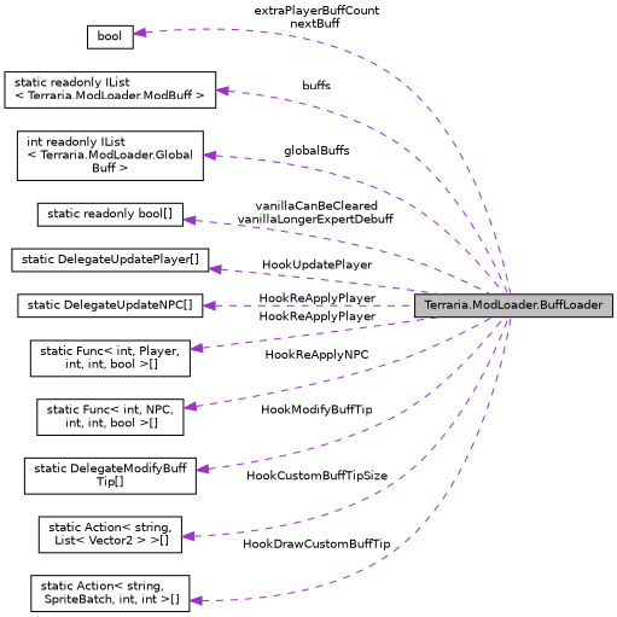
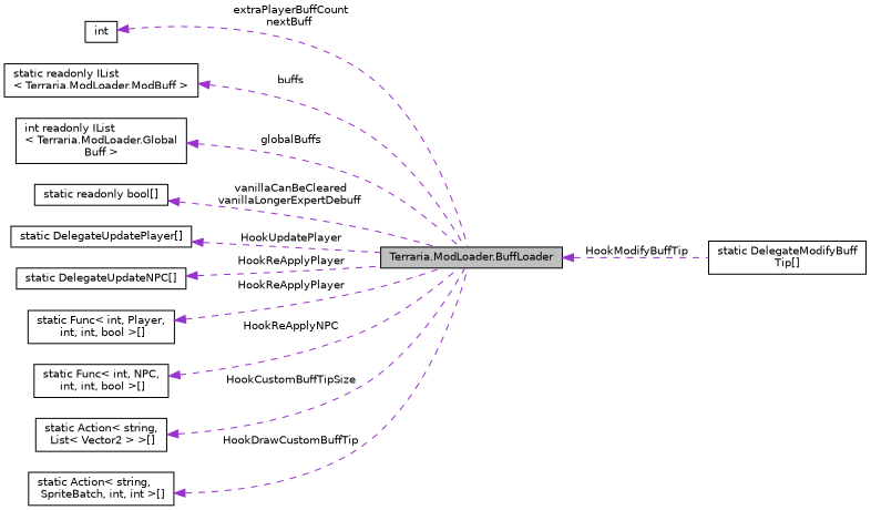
  digraph {
    rankdir=LR
    node [color=black fillcolor=white fontname=Helvetica fontsize=10 shape=record style=filled]
    edge [color=darkorchid3 dir=back fontname=Helvetica fontsize=10 labelfontname=Helvetica labelfontsize=10 style=dashed]
    n1 [fillcolor=grey75 fontcolor=black height=0.2 label="Terraria.ModLoader.BuffLoader" width=0.4]
-   n2 [height=0.2 label=bool width=0.4]
+   n2 [height=0.2 label=int width=0.4]
    n3 [height=0.2 label="static readonly IList\l\< Terraria.ModLoader.ModBuff \>" width=0.4]
    n4 [height=0.2 label="int readonly IList\l\< Terraria.ModLoader.Global\lBuff \>" width=0.4]
    n5 [height=0.2 label="static readonly bool[]" width=0.4]
    n6 [height=0.2 label="static DelegateUpdatePlayer[]" width=0.4]
    n7 [height=0.2 label="static DelegateUpdateNPC[]" width=0.4]
    n8 [height=0.2 label="static Func\< int, Player,\l int, int, bool \>[]" width=0.4]
    n9 [height=0.2 label="static Func\< int, NPC,\l int, int, bool \>[]" width=0.4]
    n10 [height=0.2 label="static DelegateModifyBuff\lTip[]" width=0.4]
    n11 [height=0.2 label="static Action\< string,\l List\< Vector2 \> \>[]" width=0.4]
    n12 [height=0.2 label="static Action\< string,\l SpriteBatch, int, int \>[]" width=0.4]
    n2 -> n1 [label=" extraPlayerBuffCount\nnextBuff"]
    n3 -> n1 [label=" buffs"]
    n4 -> n1 [label=" globalBuffs"]
    n5 -> n1 [label=" vanillaCanBeCleared\nvanillaLongerExpertDebuff"]
    n6 -> n1 [label=" HookUpdatePlayer"]
    n7 -> n1 [label=" HookReApplyPlayer"]
    n8 -> n1 [label=" HookReApplyPlayer"]
    n9 -> n1 [label=" HookReApplyNPC"]
-   n10 -> n1 [label=" HookModifyBuffTip"]
+   n1 -> n10 [label=" HookModifyBuffTip"]
    n11 -> n1 [label=" HookCustomBuffTipSize"]
    n12 -> n1 [label=" HookDrawCustomBuffTip"]
  }
